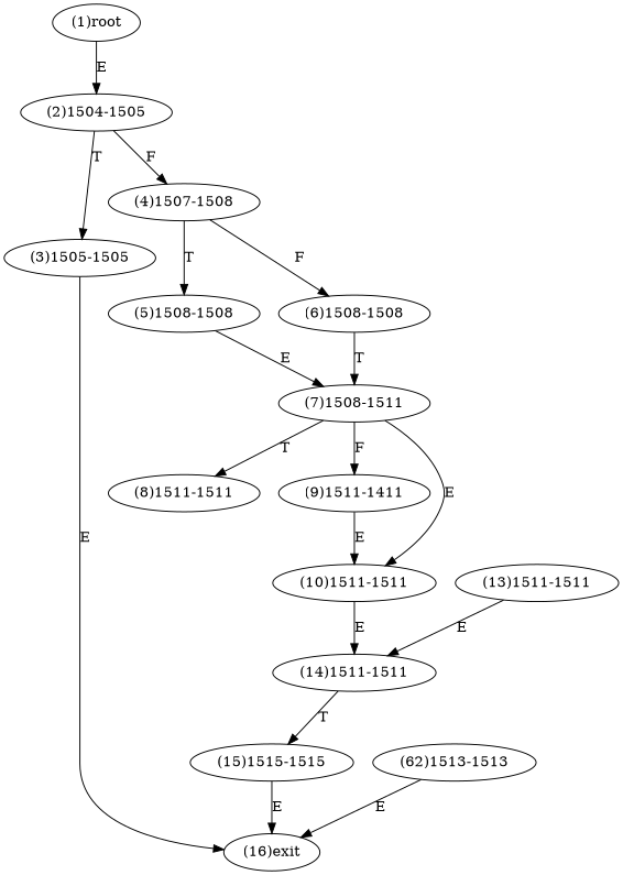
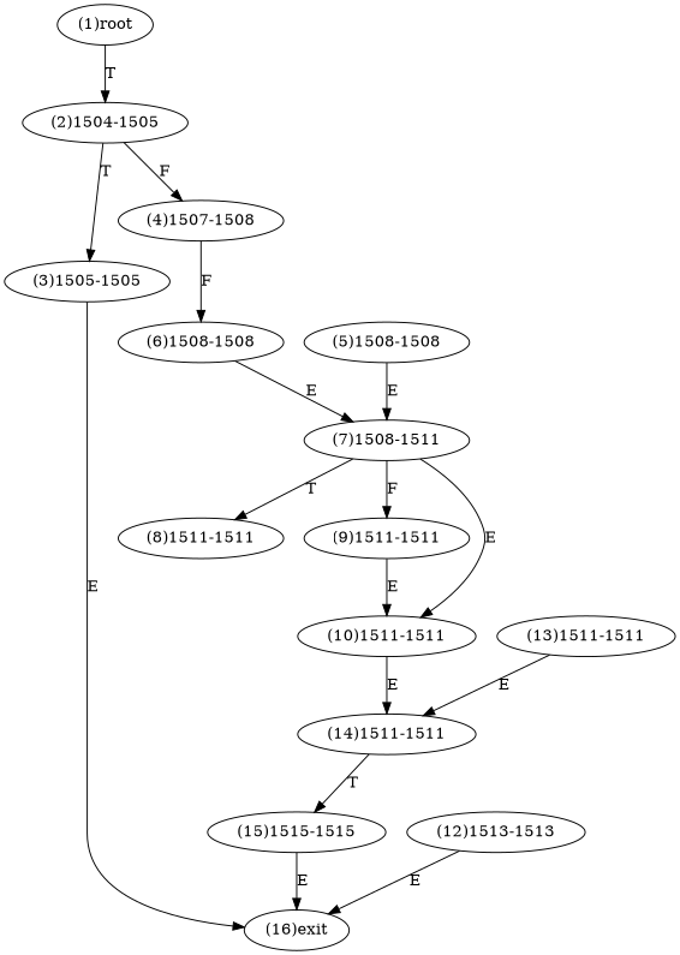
  digraph {
    n1 [label="(1)root"]
    n2 [label="(2)1504-1505"]
    n3 [label="(3)1505-1505"]
    n4 [label="(4)1507-1508"]
    n5 [label="(16)exit"]
    n6 [label="(5)1508-1508"]
    n7 [label="(6)1508-1508"]
    n8 [label="(7)1508-1511"]
    n9 [label="(8)1511-1511"]
-   n10 [label="(9)1511-1411"]
+   n10 [label="(9)1511-1511"]
    n11 [label="(10)1511-1511"]
    n12 [label="(14)1511-1511"]
    n13 [label="(15)1515-1515"]
-   n14 [label="(62)1513-1513"]
+   n14 [label="(12)1513-1513"]
    n15 [label="(13)1511-1511"]
-   n1 -> n2 [label=E]
+   n1 -> n2 [label=T]
    n2 -> n3 [label=T]
    n2 -> n4 [label=F]
    n3 -> n5 [label=E]
-   n4 -> n6 [label=T]
    n4 -> n7 [label=F]
    n6 -> n8 [label=E]
-   n7 -> n8 [label=T]
+   n7 -> n8 [label=E]
    n8 -> n9 [label=T]
    n8 -> n10 [label=F]
    n8 -> n11 [label=E]
    n10 -> n11 [label=E]
    n11 -> n12 [label=E]
    n12 -> n13 [label=T]
    n13 -> n5 [label=E]
    n14 -> n5 [label=E]
    n15 -> n12 [label=E]
  }
